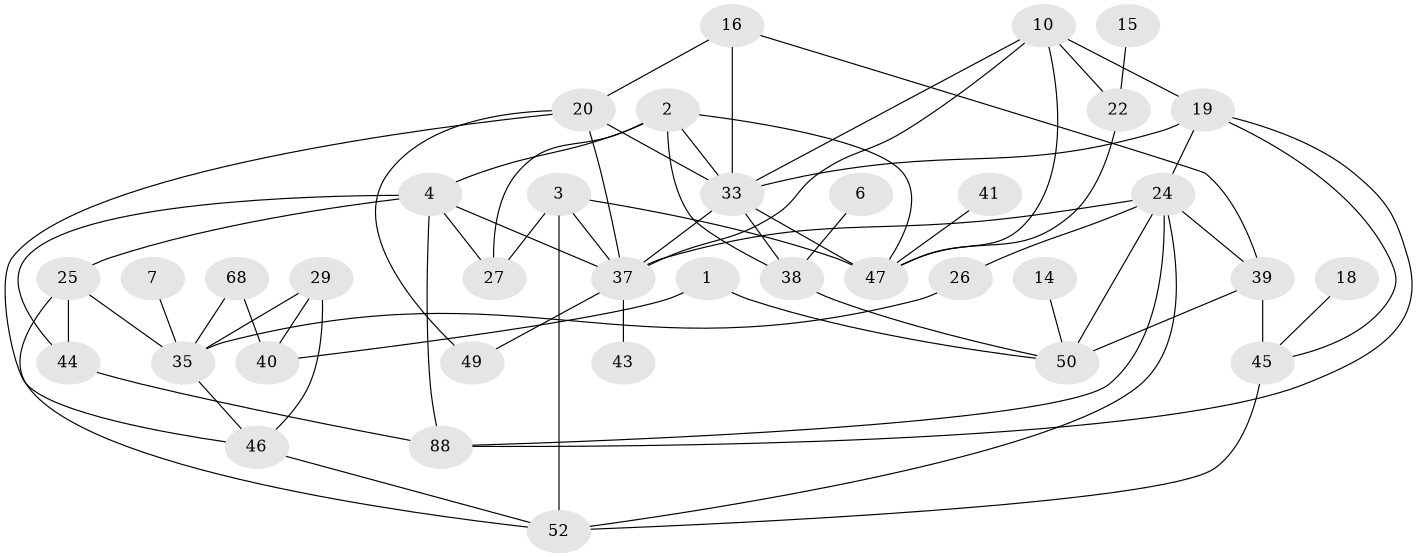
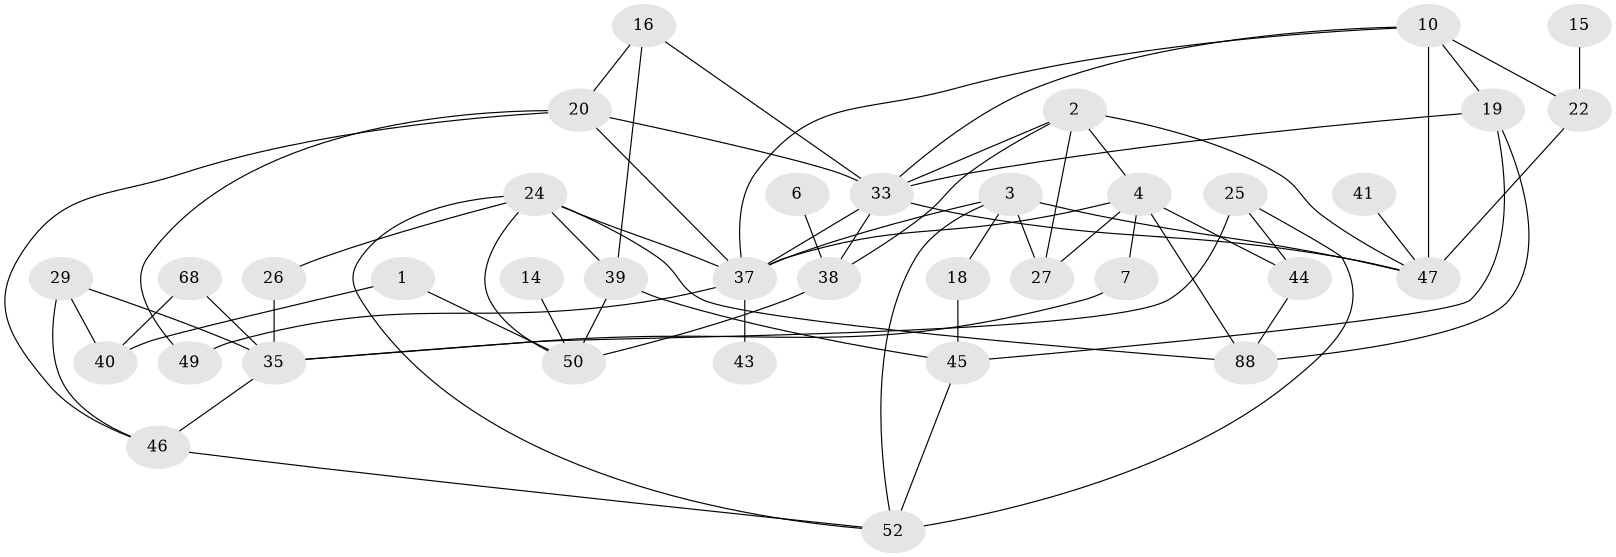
  graph {
    node [color=gray90 style=filled]
    edge [weight=1.0]
    1
    40
    50
    2
    4
    27
    33
    38
    47
    37
    7
    44
    n13 [label=88]
    3
    18
    52
    45
    49
    43
    35
    46
    n22 [label=6]
    10
    19
    22
    24
    14
    15
    16
    20
    39
    26
    25
    n34 [label=68]
    29
    41
    1 -- 40
    1 -- 50
    2 -- 4
    2 -- 27
    2 -- 33
    2 -- 38
    2 -- 47
    4 -- 27
    4 -- 37
-   4 -- 25
+   4 -- 7
    4 -- 44
    4 -- n13
    33 -- 38
    33 -- 47 [weight=2.0]
    33 -- 37
    38 -- 50
    37 -- 49
    37 -- 43
    7 -- 35
    44 -- n13
    3 -- 27
    3 -- 47
    3 -- 37
+   3 -- 18 [weight=2.0]
    3 -- 52
    18 -- 45
    45 -- 52
    35 -- 46
    46 -- 52
    n22 -- 38
    10 -- 33
    10 -- 47
    10 -- 37
    10 -- 19
    10 -- 22
    19 -- 33
    19 -- n13
    19 -- 45
-   19 -- 24
    22 -- 47
    24 -- 50
    24 -- 37
    24 -- n13
    24 -- 52
    24 -- 39 [weight=2.0]
    24 -- 26
    14 -- 50
    15 -- 22
    16 -- 33
    16 -- 20
    16 -- 39
    20 -- 33
    20 -- 37
    20 -- 49
    20 -- 46
    39 -- 50 [weight=2.0]
    39 -- 45 [weight=2.0]
    26 -- 35
    25 -- 44
    25 -- 52
    25 -- 35 [weight=2.0]
    n34 -- 40
    n34 -- 35
    29 -- 40
    29 -- 35
    29 -- 46
    41 -- 47
  }
